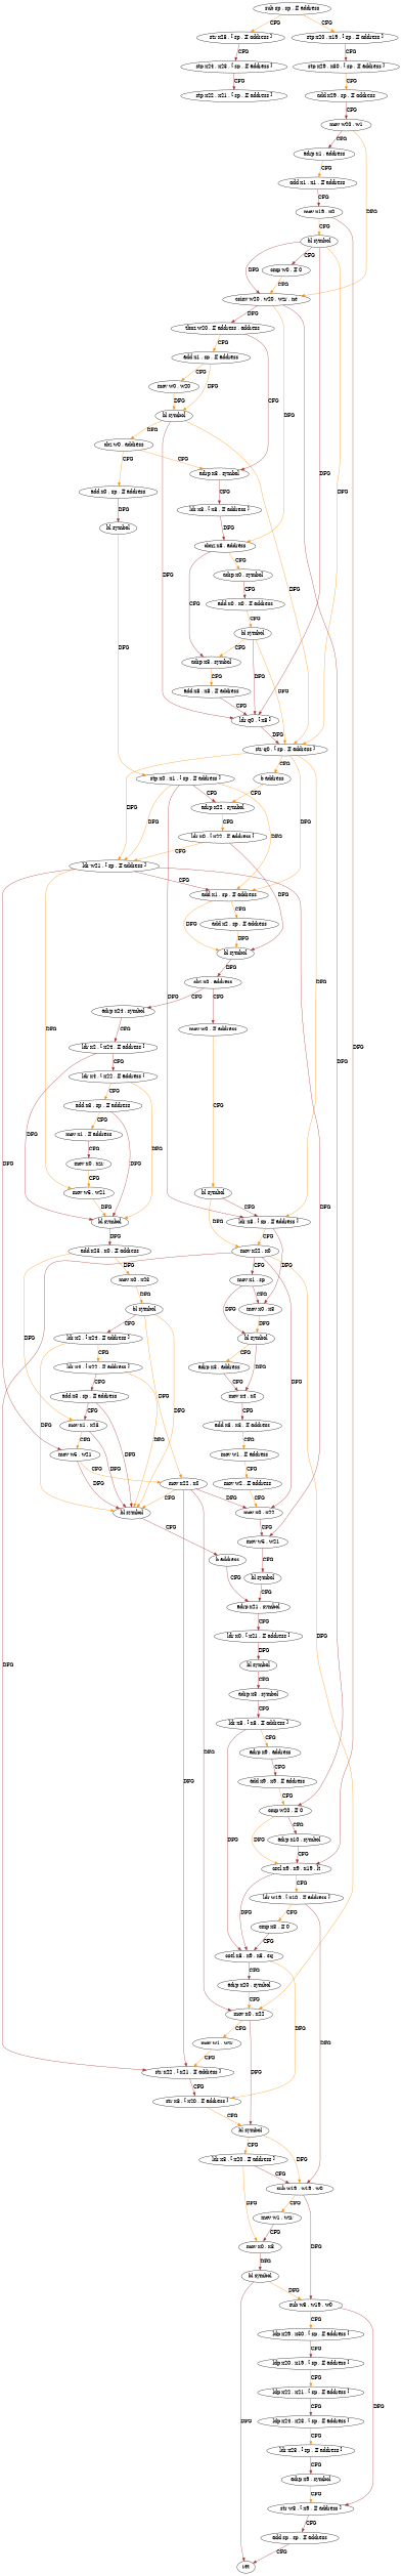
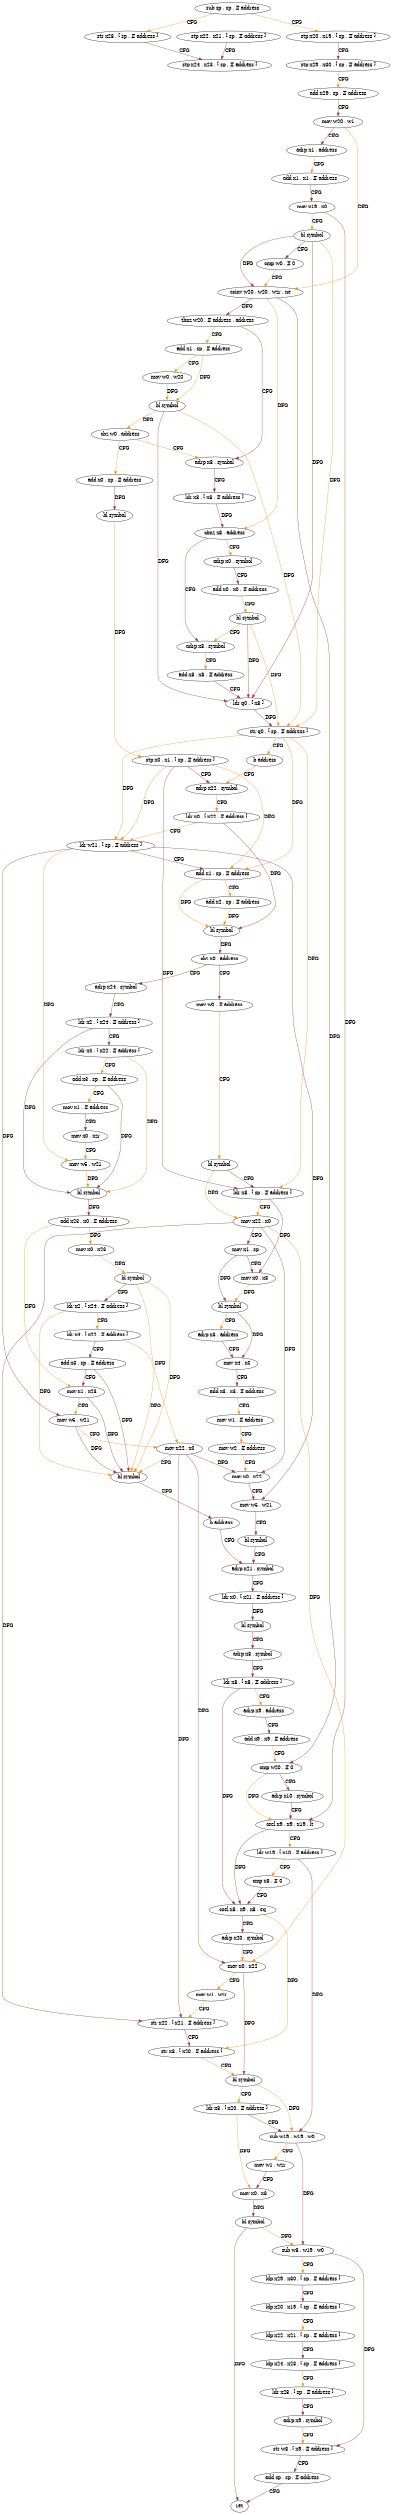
  digraph {
    edge [color=brown]
    n1 [label="sub sp , sp , # address"]
    n2 [label="str x28 , [ sp , # address ]"]
    n3 [label="stp x20 , x19 , [ sp , # address ]"]
    n4 [label="stp x24 , x23 , [ sp , # address ]"]
    n5 [label="stp x22 , x21 , [ sp , # address ]"]
    n6 [label="stp x29 , x30 , [ sp , # address ]"]
    n7 [label="add x29 , sp , # address"]
    n8 [label="mov w20 , w1"]
    n9 [label="adrp x1 , address"]
    n10 [label="csinv w20 , w20 , wzr , ne"]
    n11 [label="add x1 , x1 , # address"]
    n12 [label="tbnz w20 , # address , address"]
    n13 [label="cmp w20 , # 0"]
    n14 [label="cbnz x8 , address"]
    n15 [label="mov x19 , x0"]
    n16 [label="bl symbol"]
    n17 [label="csel x9 , x9 , x19 , lt"]
    n18 [label="cmp w0 , # 0"]
    n19 [label="ldr q0 , [ x8 ]"]
    n20 [label="str q0 , [ sp , # address ]"]
    n21 [label="csel x8 , x9 , x8 , eq"]
    n22 [label="ldr w19 , [ x10 , # address ]"]
    n23 [label="b address"]
    n24 [label="ldr w21 , [ sp , # address ]"]
    n25 [label="add x1 , sp , # address"]
    n26 [label="ldr x8 , [ sp , # address ]"]
    n27 [label="adrp x8 , symbol"]
    n28 [label="add x1 , sp , # address"]
    n29 [label="mov w0 , w20"]
    n30 [label="bl symbol"]
    n31 [label="adrp x10 , symbol"]
    n32 [label="ldr x8 , [ x8 , # address ]"]
    n33 [label="cbz w0 , address"]
    n34 [label="adrp x8 , symbol"]
    n35 [label="adrp x0 , symbol"]
    n36 [label="add x8 , x8 , # address"]
    n37 [label="add x0 , x0 , # address"]
    n38 [label="bl symbol"]
    n39 [label="add x0 , sp , # address"]
    n40 [label="bl symbol"]
    n41 [label="stp x0 , x1 , [ sp , # address ]"]
    n42 [label="adrp x22 , symbol"]
    n43 [label="mov w5 , w21"]
    n44 [label="mov w5 , w21"]
    n45 [label="mov w5 , w21"]
    n46 [label="bl symbol"]
    n47 [label="add x2 , sp , # address"]
    n48 [label="mov x22 , x0"]
    n49 [label="mov x0 , x8"]
    n50 [label="ldr x0 , [ x22 , # address ]"]
    n51 [label="cbz x0 , address"]
    n52 [label="bl symbol"]
    n53 [label="bl symbol"]
    n54 [label="mov x22 , x0"]
    n55 [label="bl symbol"]
    n56 [label="mov w0 , # address"]
    n57 [label="adrp x24 , symbol"]
    n58 [label="bl symbol"]
    n59 [label="ldr x2 , [ x24 , # address ]"]
    n60 [label="ldr x4 , [ x22 , # address ]"]
    n61 [label="mov x1 , sp"]
    n62 [label="mov x0 , x22"]
    n63 [label="mov x0 , x22"]
    n64 [label="str x22 , [ x21 , # address ]"]
    n65 [label="bl symbol"]
    n66 [label="mov w1 , wzr"]
    n67 [label="bl symbol"]
    n68 [label="str x8 , [ x20 , # address ]"]
    n69 [label="adrp x3 , address"]
    n70 [label="mov x4 , x0"]
    n71 [label="add x3 , x3 , # address"]
    n72 [label="mov w1 , # address"]
    n73 [label="mov w2 , # address"]
    n74 [label="adrp x21 , symbol"]
    n75 [label="ldr x0 , [ x21 , # address ]"]
    n76 [label="bl symbol"]
    n77 [label="add x3 , sp , # address"]
    n78 [label="add x23 , x0 , # address"]
    n79 [label="mov x1 , # address"]
    n80 [label="mov x0 , xzr"]
    n81 [label="mov x0 , x23"]
    n82 [label="mov x1 , x23"]
    n83 [label="bl symbol"]
    n84 [label="ldr x2 , [ x24 , # address ]"]
    n85 [label="ldr x4 , [ x22 , # address ]"]
    n86 [label="b address"]
    n87 [label="add x3 , sp , # address"]
    n88 [label="adrp x8 , symbol"]
    n89 [label="ldr x8 , [ x8 , # address ]"]
    n90 [label="adrp x9 , address"]
    n91 [label="add x9 , x9 , # address"]
    n92 [label="adrp x20 , symbol"]
    n93 [label="cmp x8 , # 0"]
    n94 [label="sub w19 , w19 , w0"]
    n95 [label="mov w1 , wzr"]
    n96 [label="sub w8 , w19 , w0"]
    n97 [label="ldr x8 , [ x20 , # address ]"]
    n98 [label="mov x0 , x8"]
    n99 [label="bl symbol"]
    n100 [label="ldp x29 , x30 , [ sp , # address ]"]
    n101 [label="str w8 , [ x9 , # address ]"]
    n102 [label=ret]
    n103 [label="ldp x20 , x19 , [ sp , # address ]"]
    n104 [label="add sp , sp , # address"]
    n105 [label="ldp x22 , x21 , [ sp , # address ]"]
    n106 [label="ldp x24 , x23 , [ sp , # address ]"]
    n107 [label="ldr x28 , [ sp , # address ]"]
    n108 [label="adrp x9 , symbol"]
    n1 -> n2 [color=darkorange label=CFG]
    n1 -> n3 [color=darkorange label=CFG]
    n2 -> n4 [label=CFG]
    n3 -> n6 [label=CFG]
-   n4 -> n5 [label=CFG]
+   n5 -> n4 [label=CFG]
    n6 -> n7 [color=darkorange label=CFG]
    n7 -> n8 [label=CFG]
    n8 -> n9 [label=CFG]
    n8 -> n10 [color=darkorange label=DFG]
    n9 -> n11 [color=darkorange label=CFG]
    n10 -> n12 [label=DFG]
    n10 -> n13 [label=DFG]
    n10 -> n14 [color=darkorange label=DFG]
    n11 -> n15 [label=CFG]
    n12 -> n27 [label=CFG]
    n12 -> n28 [color=darkorange label=CFG]
    n13 -> n17 [color=darkorange label=DFG]
    n13 -> n31 [label=CFG]
    n14 -> n34 [label=CFG]
    n14 -> n35 [color=darkorange label=CFG]
    n15 -> n16 [color=darkorange label=CFG]
    n15 -> n17 [label=DFG]
    n16 -> n10 [label=DFG]
    n16 -> n18 [label=CFG]
    n16 -> n19 [label=DFG]
    n16 -> n20 [color=darkorange label=DFG]
    n17 -> n21 [label=DFG]
    n17 -> n22 [color=darkorange label=CFG]
    n18 -> n10 [color=darkorange label=CFG]
    n19 -> n20 [label=DFG]
    n20 -> n23 [color=darkorange label=CFG]
    n20 -> n24 [color=darkorange label=DFG]
    n20 -> n25 [color=darkorange label=DFG]
    n20 -> n26 [color=darkorange label=DFG]
    n21 -> n68 [color=darkorange label=DFG]
    n21 -> n92 [label=CFG]
    n22 -> n93 [color=darkorange label=CFG]
    n22 -> n94 [label=DFG]
    n23 -> n42 [color=darkorange label=CFG]
    n24 -> n25 [label=CFG]
    n24 -> n43 [label=DFG]
    n24 -> n44 [color=darkorange label=DFG]
    n24 -> n45 [label=DFG]
    n25 -> n46 [color=darkorange label=DFG]
    n25 -> n47 [color=darkorange label=CFG]
    n26 -> n48 [color=darkorange label=CFG]
    n26 -> n49 [label=DFG]
    n27 -> n32 [label=CFG]
    n28 -> n29 [color=darkorange label=CFG]
    n28 -> n30 [color=darkorange label=DFG]
    n29 -> n30 [color=darkorange label=DFG]
    n30 -> n19 [label=DFG]
    n30 -> n20 [color=darkorange label=DFG]
    n30 -> n33 [color=darkorange label=DFG]
    n31 -> n17 [label=CFG]
    n32 -> n14 [label=DFG]
    n33 -> n27 [color=darkorange label=CFG]
    n33 -> n39 [color=darkorange label=CFG]
    n34 -> n36 [color=darkorange label=CFG]
    n35 -> n37 [label=CFG]
    n36 -> n19 [label=CFG]
    n37 -> n38 [color=darkorange label=CFG]
    n38 -> n19 [label=DFG]
    n38 -> n20 [color=darkorange label=DFG]
    n38 -> n34 [color=darkorange label=CFG]
    n39 -> n40 [label=DFG]
    n40 -> n41 [color=darkorange label=DFG]
    n41 -> n24 [color=darkorange label=DFG]
    n41 -> n25 [color=darkorange label=DFG]
    n41 -> n26 [label=DFG]
    n41 -> n42 [label=CFG]
    n42 -> n50 [color=darkorange label=CFG]
    n43 -> n52 [label=CFG]
    n44 -> n53 [color=darkorange label=DFG]
    n45 -> n54 [color=darkorange label=CFG]
    n45 -> n55 [label=DFG]
    n46 -> n51 [label=DFG]
    n47 -> n46 [color=darkorange label=DFG]
    n48 -> n61 [label=CFG]
    n48 -> n62 [label=DFG]
    n48 -> n63 [color=darkorange label=DFG]
    n48 -> n64 [label=DFG]
    n49 -> n65 [color=darkorange label=DFG]
    n50 -> n24 [color=darkorange label=CFG]
    n50 -> n46 [label=DFG]
    n51 -> n56 [label=CFG]
    n51 -> n57 [label=CFG]
    n52 -> n74 [label=CFG]
    n53 -> n78 [label=DFG]
    n54 -> n55 [color=darkorange label=CFG]
    n54 -> n62 [label=DFG]
    n54 -> n63 [label=DFG]
    n54 -> n64 [label=DFG]
    n55 -> n86 [label=CFG]
    n56 -> n58 [color=darkorange label=CFG]
    n57 -> n59 [label=CFG]
    n58 -> n26 [label=CFG]
    n58 -> n48 [color=darkorange label=DFG]
    n59 -> n53 [label=DFG]
    n59 -> n60 [label=CFG]
    n60 -> n53 [color=darkorange label=DFG]
    n60 -> n77 [color=darkorange label=CFG]
    n61 -> n49 [label=CFG]
    n61 -> n65 [label=DFG]
    n62 -> n43 [label=CFG]
    n63 -> n66 [color=darkorange label=CFG]
    n63 -> n67 [label=DFG]
    n64 -> n68 [label=CFG]
    n65 -> n69 [color=darkorange label=CFG]
    n65 -> n70 [label=DFG]
    n66 -> n64 [color=darkorange label=CFG]
    n67 -> n94 [color=darkorange label=DFG]
    n67 -> n97 [color=darkorange label=CFG]
    n68 -> n67 [color=darkorange label=CFG]
    n69 -> n70 [label=CFG]
    n70 -> n71 [label=CFG]
    n71 -> n72 [color=darkorange label=CFG]
    n72 -> n73 [color=darkorange label=CFG]
    n73 -> n62 [color=darkorange label=CFG]
    n74 -> n75 [label=CFG]
    n75 -> n76 [label=DFG]
    n76 -> n88 [label=CFG]
    n77 -> n53 [label=DFG]
    n77 -> n79 [color=darkorange label=CFG]
    n78 -> n81 [color=darkorange label=DFG]
    n78 -> n82 [color=darkorange label=DFG]
    n79 -> n80 [label=CFG]
    n80 -> n44 [color=darkorange label=CFG]
    n81 -> n83 [color=darkorange label=DFG]
    n82 -> n45 [color=darkorange label=CFG]
    n82 -> n55 [label=DFG]
    n83 -> n54 [color=darkorange label=DFG]
    n83 -> n55 [color=darkorange label=DFG]
    n83 -> n84 [label=CFG]
    n84 -> n55 [color=darkorange label=DFG]
    n84 -> n85 [color=darkorange label=CFG]
    n85 -> n55 [color=darkorange label=DFG]
    n85 -> n87 [label=CFG]
    n86 -> n74 [label=CFG]
    n87 -> n55 [label=DFG]
    n87 -> n82 [label=CFG]
    n88 -> n89 [label=CFG]
    n89 -> n21 [label=DFG]
    n89 -> n90 [color=darkorange label=CFG]
    n90 -> n91 [label=CFG]
    n91 -> n13 [color=darkorange label=CFG]
    n92 -> n63 [color=darkorange label=CFG]
    n93 -> n21 [label=CFG]
    n94 -> n95 [color=darkorange label=CFG]
    n94 -> n96 [label=DFG]
    n95 -> n98 [label=CFG]
    n96 -> n100 [color=darkorange label=CFG]
    n96 -> n101 [label=DFG]
    n97 -> n94 [label=CFG]
    n97 -> n98 [color=darkorange label=DFG]
    n98 -> n99 [label=DFG]
    n99 -> n96 [color=darkorange label=DFG]
    n99 -> n102 [label=DFG]
    n100 -> n103 [label=CFG]
    n101 -> n104 [label=CFG]
    n103 -> n105 [color=darkorange label=CFG]
    n104 -> n102 [label=CFG]
    n105 -> n106 [label=CFG]
    n106 -> n107 [color=darkorange label=CFG]
    n107 -> n108 [label=CFG]
    n108 -> n101 [color=darkorange label=CFG]
  }
